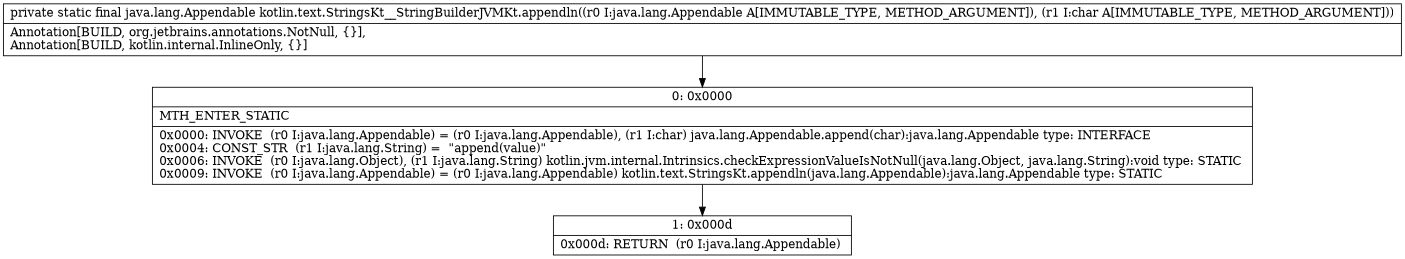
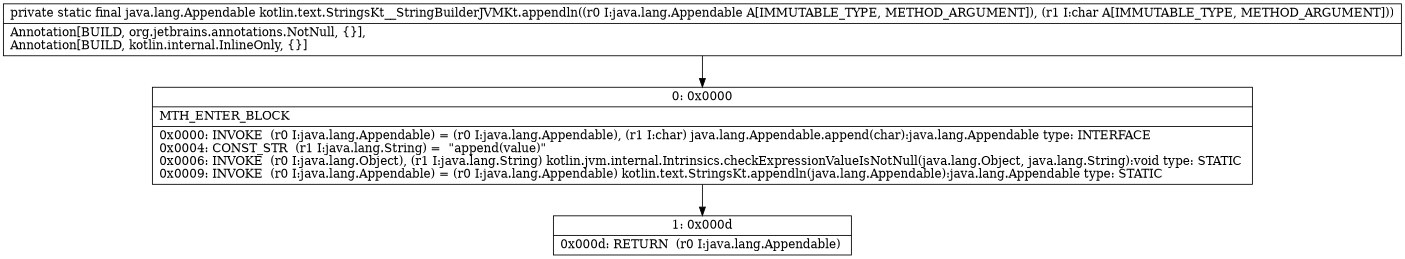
  digraph {
    node [shape=record]
-   n1 [label="{0\:\ 0x0000|MTH_ENTER_STATIC\l|0x0000: INVOKE  (r0 I:java.lang.Appendable) = (r0 I:java.lang.Appendable), (r1 I:char) java.lang.Appendable.append(char):java.lang.Appendable type: INTERFACE \l0x0004: CONST_STR  (r1 I:java.lang.String) =  \"append(value)\" \l0x0006: INVOKE  (r0 I:java.lang.Object), (r1 I:java.lang.String) kotlin.jvm.internal.Intrinsics.checkExpressionValueIsNotNull(java.lang.Object, java.lang.String):void type: STATIC \l0x0009: INVOKE  (r0 I:java.lang.Appendable) = (r0 I:java.lang.Appendable) kotlin.text.StringsKt.appendln(java.lang.Appendable):java.lang.Appendable type: STATIC \l}"]
+   n1 [label="{0\:\ 0x0000|MTH_ENTER_BLOCK\l|0x0000: INVOKE  (r0 I:java.lang.Appendable) = (r0 I:java.lang.Appendable), (r1 I:char) java.lang.Appendable.append(char):java.lang.Appendable type: INTERFACE \l0x0004: CONST_STR  (r1 I:java.lang.String) =  \"append(value)\" \l0x0006: INVOKE  (r0 I:java.lang.Object), (r1 I:java.lang.String) kotlin.jvm.internal.Intrinsics.checkExpressionValueIsNotNull(java.lang.Object, java.lang.String):void type: STATIC \l0x0009: INVOKE  (r0 I:java.lang.Appendable) = (r0 I:java.lang.Appendable) kotlin.text.StringsKt.appendln(java.lang.Appendable):java.lang.Appendable type: STATIC \l}"]
    n2 [label="{1\:\ 0x000d|0x000d: RETURN  (r0 I:java.lang.Appendable) \l}"]
    n3 [label="{private static final java.lang.Appendable kotlin.text.StringsKt__StringBuilderJVMKt.appendln((r0 I:java.lang.Appendable A[IMMUTABLE_TYPE, METHOD_ARGUMENT]), (r1 I:char A[IMMUTABLE_TYPE, METHOD_ARGUMENT]))  | Annotation[BUILD, org.jetbrains.annotations.NotNull, \{\}], \lAnnotation[BUILD, kotlin.internal.InlineOnly, \{\}]\l}"]
    n1 -> n2
    n3 -> n1
  }
